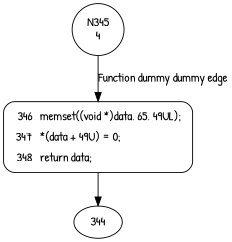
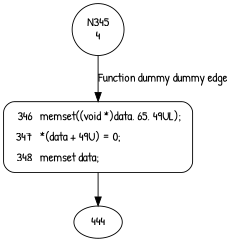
  digraph {
    fontname="Patrick Hand"
    node [fontname="Patrick Hand"]
    edge [fontname="Patrick Hand"]
    n1 [label="N345\n4" shape=circle]
-   n2 [fillcolor=white label=<<table border="0" cellborder="0" cellpadding="3" bgcolor="white"><tr><td align="right">346</td><td align="left">memset((void *)data, 65, 49UL);</td></tr><tr><td align="right">347</td><td align="left">*(data + 49U) = 0;</td></tr><tr><td align="right">348</td><td align="left">return data;</td></tr></table>> penwidth=1 shape=Mrecord style="filled,bold"]
-   344
+   n2 [fillcolor=white label=<<table border="0" cellborder="0" cellpadding="3" bgcolor="white"><tr><td align="right">346</td><td align="left">memset((void *)data, 65, 49UL);</td></tr><tr><td align="right">347</td><td align="left">*(data + 49U) = 0;</td></tr><tr><td align="right">348</td><td align="left">memset data;</td></tr></table>> penwidth=1 shape=Mrecord style="filled,bold"]
+   344 [label=444]
    n1 -> n2 [label="Function dummy dummy edge"]
    n2 -> 344
  }
